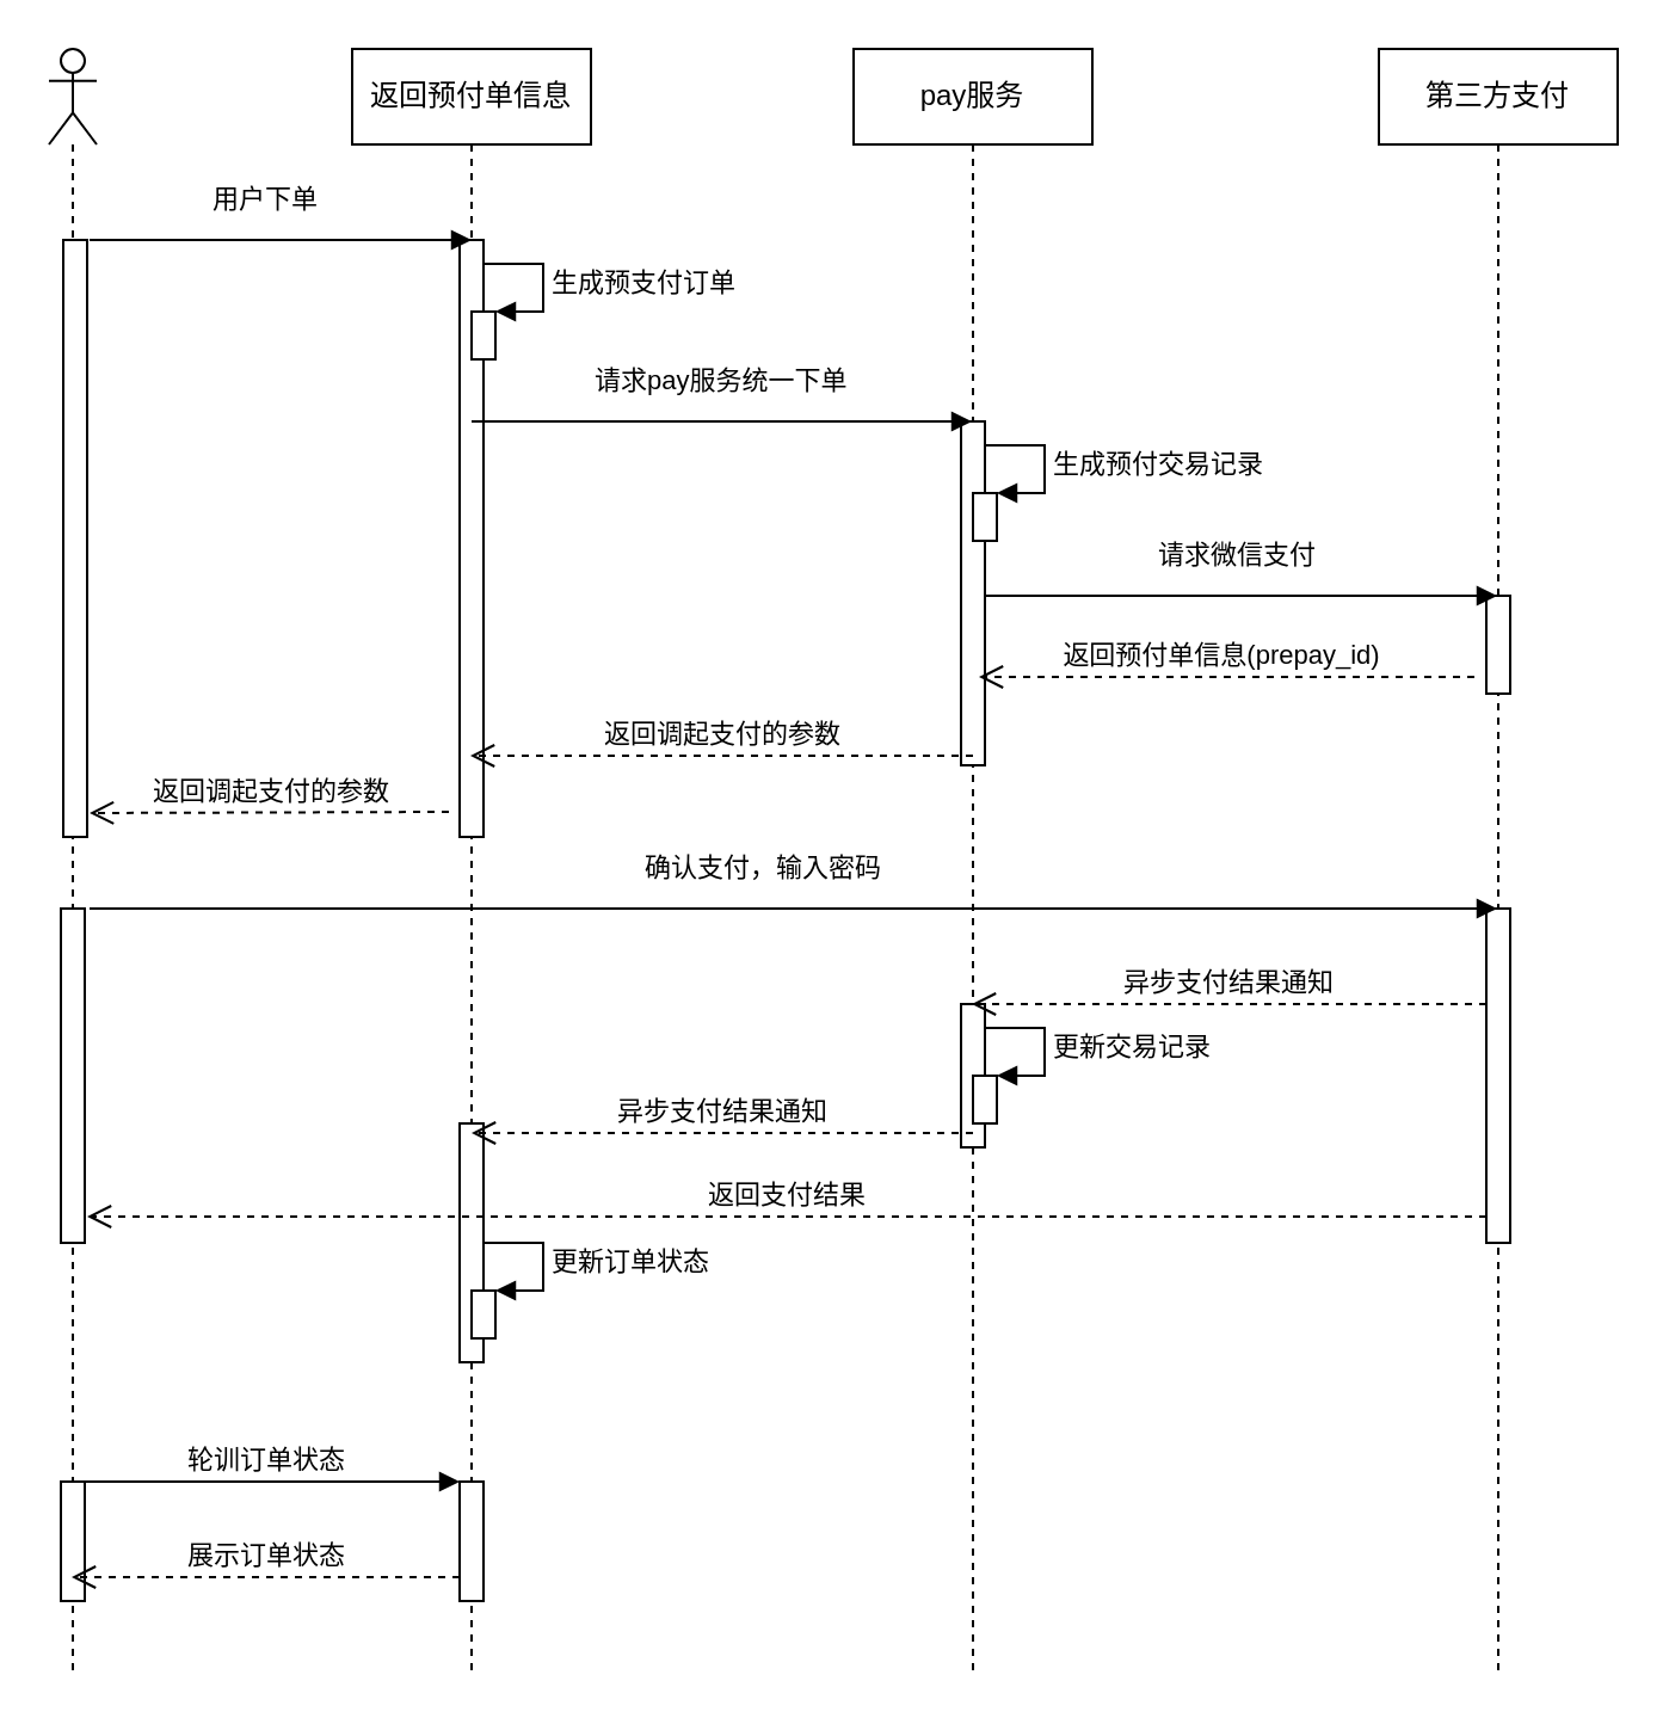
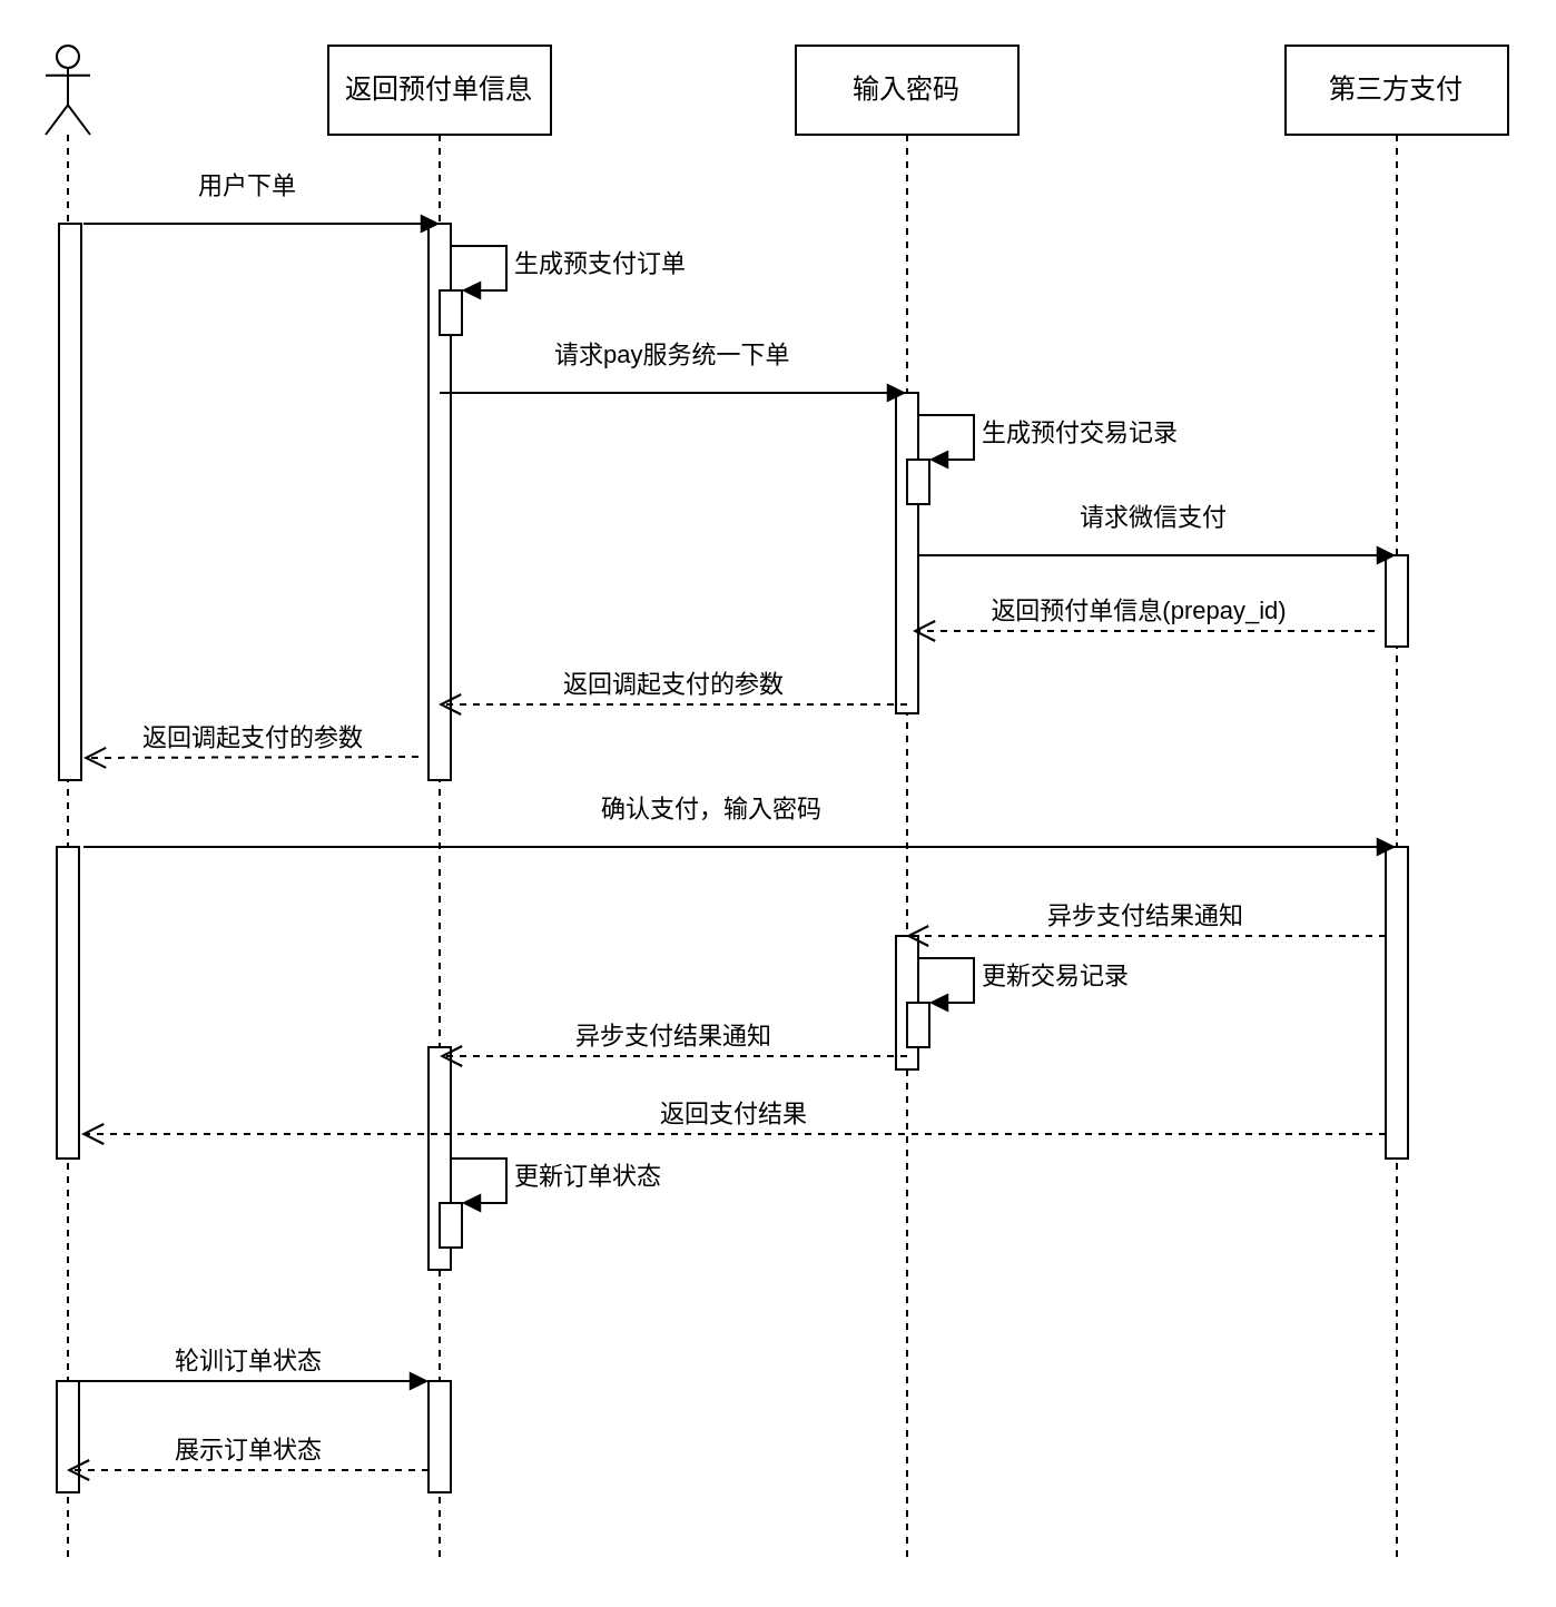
  <mxCell id="0" />
  <mxCell id="1" parent="0" />
  <mxCell id="2" value="" style="shape=umlLifeline;participant=umlActor;perimeter=lifelinePerimeter;whiteSpace=wrap;html=1;container=1;collapsible=0;recursiveResize=0;verticalAlign=top;spacingTop=36;outlineConnect=0;" vertex="1" parent="1"><mxGeometry x="20" y="20" width="20" height="680" as="geometry" /></mxCell>
  <mxCell id="3" value="" style="html=1;points=[];perimeter=orthogonalPerimeter;" vertex="1" parent="2"><mxGeometry x="6" y="80" width="10" height="250" as="geometry" /></mxCell>
  <mxCell id="4" value="" style="html=1;points=[];perimeter=orthogonalPerimeter;" vertex="1" parent="2"><mxGeometry x="5" y="360" width="10" height="140" as="geometry" /></mxCell>
  <mxCell id="5" value="" style="html=1;points=[];perimeter=orthogonalPerimeter;" vertex="1" parent="2"><mxGeometry x="5" y="600" width="10" height="50" as="geometry" /></mxCell>
- <mxCell id="6" value="&lt;font style=&quot;vertical-align: inherit&quot;&gt;&lt;font style=&quot;vertical-align: inherit&quot;&gt;&lt;font style=&quot;vertical-align: inherit&quot;&gt;&lt;font style=&quot;vertical-align: inherit&quot;&gt;pay服务&lt;/font&gt;&lt;/font&gt;&lt;/font&gt;&lt;/font&gt;" style="shape=umlLifeline;perimeter=lifelinePerimeter;whiteSpace=wrap;html=1;container=1;collapsible=0;recursiveResize=0;outlineConnect=0;" vertex="1" parent="1"><mxGeometry x="357" y="20" width="100" height="680" as="geometry" /></mxCell>
+ <mxCell id="6" value="&lt;font style=&quot;vertical-align: inherit&quot;&gt;&lt;font style=&quot;vertical-align: inherit&quot;&gt;&lt;font style=&quot;vertical-align: inherit&quot;&gt;&lt;font style=&quot;vertical-align: inherit&quot;&gt;输入密码&lt;/font&gt;&lt;/font&gt;&lt;/font&gt;&lt;/font&gt;" style="shape=umlLifeline;perimeter=lifelinePerimeter;whiteSpace=wrap;html=1;container=1;collapsible=0;recursiveResize=0;outlineConnect=0;" vertex="1" parent="1"><mxGeometry x="357" y="20" width="100" height="680" as="geometry" /></mxCell>
  <mxCell id="7" value="" style="html=1;points=[];perimeter=orthogonalPerimeter;" vertex="1" parent="6"><mxGeometry x="45" y="156" width="10" height="144" as="geometry" /></mxCell>
  <mxCell id="8" value="" style="html=1;points=[];perimeter=orthogonalPerimeter;" vertex="1" parent="6"><mxGeometry x="45" y="400" width="10" height="60" as="geometry" /></mxCell>
  <mxCell id="9" value="&lt;font style=&quot;vertical-align: inherit&quot;&gt;&lt;font style=&quot;vertical-align: inherit&quot;&gt;第三方支付&lt;/font&gt;&lt;/font&gt;" style="shape=umlLifeline;perimeter=lifelinePerimeter;whiteSpace=wrap;html=1;container=1;collapsible=0;recursiveResize=0;outlineConnect=0;" vertex="1" parent="1"><mxGeometry x="577" y="20" width="100" height="680" as="geometry" /></mxCell>
  <mxCell id="10" value="" style="html=1;points=[];perimeter=orthogonalPerimeter;" vertex="1" parent="9"><mxGeometry x="45" y="229" width="10" height="41" as="geometry" /></mxCell>
  <mxCell id="11" value="&lt;font style=&quot;vertical-align: inherit&quot;&gt;&lt;font style=&quot;vertical-align: inherit&quot;&gt;返回预付单信息&lt;br&gt;&lt;/font&gt;&lt;/font&gt;" style="shape=umlLifeline;perimeter=lifelinePerimeter;whiteSpace=wrap;html=1;container=1;collapsible=0;recursiveResize=0;outlineConnect=0;" vertex="1" parent="1"><mxGeometry x="147" y="20" width="100" height="680" as="geometry" /></mxCell>
  <mxCell id="12" value="" style="html=1;points=[];perimeter=orthogonalPerimeter;" vertex="1" parent="11"><mxGeometry x="45" y="80" width="10" height="250" as="geometry" /></mxCell>
  <mxCell id="13" value="" style="html=1;points=[];perimeter=orthogonalPerimeter;" vertex="1" parent="11"><mxGeometry x="45" y="450" width="10" height="100" as="geometry" /></mxCell>
  <mxCell id="14" value="" style="html=1;points=[];perimeter=orthogonalPerimeter;" vertex="1" parent="11"><mxGeometry x="50" y="520" width="10" height="20" as="geometry" /></mxCell>
  <mxCell id="15" value="更新订单状态" style="edgeStyle=orthogonalEdgeStyle;html=1;align=left;spacingLeft=2;endArrow=block;rounded=0;entryX=1;entryY=0;" edge="1" parent="11" target="14"><mxGeometry relative="1" as="geometry"><mxPoint x="55" y="500" as="sourcePoint" /><Array as="points"><mxPoint x="80" y="500" /></Array></mxGeometry></mxCell>
  <mxCell id="16" value="" style="html=1;points=[];perimeter=orthogonalPerimeter;" vertex="1" parent="11"><mxGeometry x="45" y="600" width="10" height="50" as="geometry" /></mxCell>
  <mxCell id="17" value="用户下单" style="endArrow=block;endFill=1;html=1;edgeStyle=orthogonalEdgeStyle;align=left;verticalAlign=top;" edge="1" parent="1"><mxGeometry x="-0.375" y="30" relative="1" as="geometry"><mxPoint x="37" y="100" as="sourcePoint" /><mxPoint x="197" y="100" as="targetPoint" /><mxPoint as="offset" /></mxGeometry></mxCell>
  <mxCell id="18" value="请求pay服务统一下单" style="endArrow=block;endFill=1;html=1;edgeStyle=orthogonalEdgeStyle;align=left;verticalAlign=top;" edge="1" parent="1"><mxGeometry x="0.432" y="104" relative="1" as="geometry"><mxPoint x="197" y="176" as="sourcePoint" /><mxPoint x="406.5" y="176" as="targetPoint" /><mxPoint x="-100" y="74" as="offset" /><Array as="points"><mxPoint x="347" y="176" /><mxPoint x="347" y="176" /></Array></mxGeometry></mxCell>
  <mxCell id="19" value="请求微信支付" style="endArrow=block;endFill=1;html=1;edgeStyle=orthogonalEdgeStyle;align=left;verticalAlign=top;" edge="1" parent="1"><mxGeometry x="-0.342" y="30" relative="1" as="geometry"><mxPoint x="412" y="249" as="sourcePoint" /><mxPoint x="626.5" y="249" as="targetPoint" /><mxPoint as="offset" /><Array as="points"><mxPoint x="567" y="249" /><mxPoint x="567" y="249" /></Array></mxGeometry></mxCell>
  <mxCell id="20" value="" style="html=1;points=[];perimeter=orthogonalPerimeter;" vertex="1" parent="1"><mxGeometry x="197" y="130" width="10" height="20" as="geometry" /></mxCell>
  <mxCell id="21" value="生成预支付订单" style="edgeStyle=orthogonalEdgeStyle;html=1;align=left;spacingLeft=2;endArrow=block;rounded=0;entryX=1;entryY=0;" edge="1" target="20" parent="1"><mxGeometry relative="1" as="geometry"><mxPoint x="202" y="110" as="sourcePoint" /><Array as="points"><mxPoint x="227" y="110" /></Array></mxGeometry></mxCell>
  <mxCell id="22" value="" style="html=1;points=[];perimeter=orthogonalPerimeter;" vertex="1" parent="1"><mxGeometry x="407" y="206" width="10" height="20" as="geometry" /></mxCell>
  <mxCell id="23" value="生成预付交易记录" style="edgeStyle=orthogonalEdgeStyle;html=1;align=left;spacingLeft=2;endArrow=block;rounded=0;entryX=1;entryY=0;" edge="1" target="22" parent="1"><mxGeometry relative="1" as="geometry"><mxPoint x="412" y="186" as="sourcePoint" /><Array as="points"><mxPoint x="437" y="186" /></Array></mxGeometry></mxCell>
  <mxCell id="24" value="返回预付单信息(prepay_id)" style="html=1;verticalAlign=bottom;endArrow=open;dashed=1;endSize=8;" edge="1" parent="1"><mxGeometry x="0.025" relative="1" as="geometry"><mxPoint x="617" y="283" as="sourcePoint" /><mxPoint x="409.5" y="283" as="targetPoint" /><mxPoint as="offset" /></mxGeometry></mxCell>
  <mxCell id="25" value="返回调起支付的参数" style="html=1;verticalAlign=bottom;endArrow=open;dashed=1;endSize=8;" edge="1" parent="1"><mxGeometry relative="1" as="geometry"><mxPoint x="407" y="316" as="sourcePoint" /><mxPoint x="196.5" y="316" as="targetPoint" /></mxGeometry></mxCell>
  <mxCell id="26" value="返回调起支付的参数" style="html=1;verticalAlign=bottom;endArrow=open;dashed=1;endSize=8;" edge="1" parent="1"><mxGeometry relative="1" as="geometry"><mxPoint x="187.5" y="339.5" as="sourcePoint" /><mxPoint x="37" y="340" as="targetPoint" /></mxGeometry></mxCell>
  <mxCell id="27" value="" style="html=1;points=[];perimeter=orthogonalPerimeter;" vertex="1" parent="1"><mxGeometry x="622" y="380" width="10" height="140" as="geometry" /></mxCell>
  <mxCell id="28" value="确认支付，输入密码" style="endArrow=block;endFill=1;html=1;edgeStyle=orthogonalEdgeStyle;align=left;verticalAlign=top;" edge="1" parent="1" target="9"><mxGeometry x="-0.215" y="30" relative="1" as="geometry"><mxPoint x="37" y="380" as="sourcePoint" /><mxPoint x="467" y="390" as="targetPoint" /><mxPoint as="offset" /><Array as="points"><mxPoint x="587" y="380" /><mxPoint x="587" y="380" /></Array></mxGeometry></mxCell>
  <mxCell id="29" value="异步支付结果通知" style="html=1;verticalAlign=bottom;endArrow=open;dashed=1;endSize=8;" edge="1" parent="1" target="6"><mxGeometry relative="1" as="geometry"><mxPoint x="622" y="420" as="sourcePoint" /><mxPoint x="542" y="420" as="targetPoint" /></mxGeometry></mxCell>
  <mxCell id="30" value="异步支付结果通知" style="html=1;verticalAlign=bottom;endArrow=open;dashed=1;endSize=8;" edge="1" parent="1"><mxGeometry relative="1" as="geometry"><mxPoint x="407" y="474" as="sourcePoint" /><mxPoint x="197" y="474" as="targetPoint" /></mxGeometry></mxCell>
  <mxCell id="31" value="" style="html=1;points=[];perimeter=orthogonalPerimeter;" vertex="1" parent="1"><mxGeometry x="407" y="450" width="10" height="20" as="geometry" /></mxCell>
  <mxCell id="32" value="更新交易记录" style="edgeStyle=orthogonalEdgeStyle;html=1;align=left;spacingLeft=2;endArrow=block;rounded=0;entryX=1;entryY=0;" edge="1" parent="1" target="31"><mxGeometry relative="1" as="geometry"><mxPoint x="412" y="430" as="sourcePoint" /><Array as="points"><mxPoint x="437" y="430" /></Array></mxGeometry></mxCell>
  <mxCell id="33" value="返回支付结果" style="html=1;verticalAlign=bottom;endArrow=open;dashed=1;endSize=8;" edge="1" parent="1"><mxGeometry relative="1" as="geometry"><mxPoint x="622" y="509" as="sourcePoint" /><mxPoint x="36" y="509" as="targetPoint" /></mxGeometry></mxCell>
  <mxCell id="34" value="轮训订单状态" style="html=1;verticalAlign=bottom;endArrow=block;entryX=0;entryY=0;" edge="1" target="16" parent="1" source="2"><mxGeometry relative="1" as="geometry"><mxPoint x="117" y="620" as="sourcePoint" /></mxGeometry></mxCell>
  <mxCell id="35" value="展示订单状态" style="html=1;verticalAlign=bottom;endArrow=open;dashed=1;endSize=8;" edge="1" source="16" parent="1" target="2"><mxGeometry relative="1" as="geometry"><mxPoint x="117" y="696" as="targetPoint" /><Array as="points"><mxPoint x="167" y="660" /></Array></mxGeometry></mxCell>
